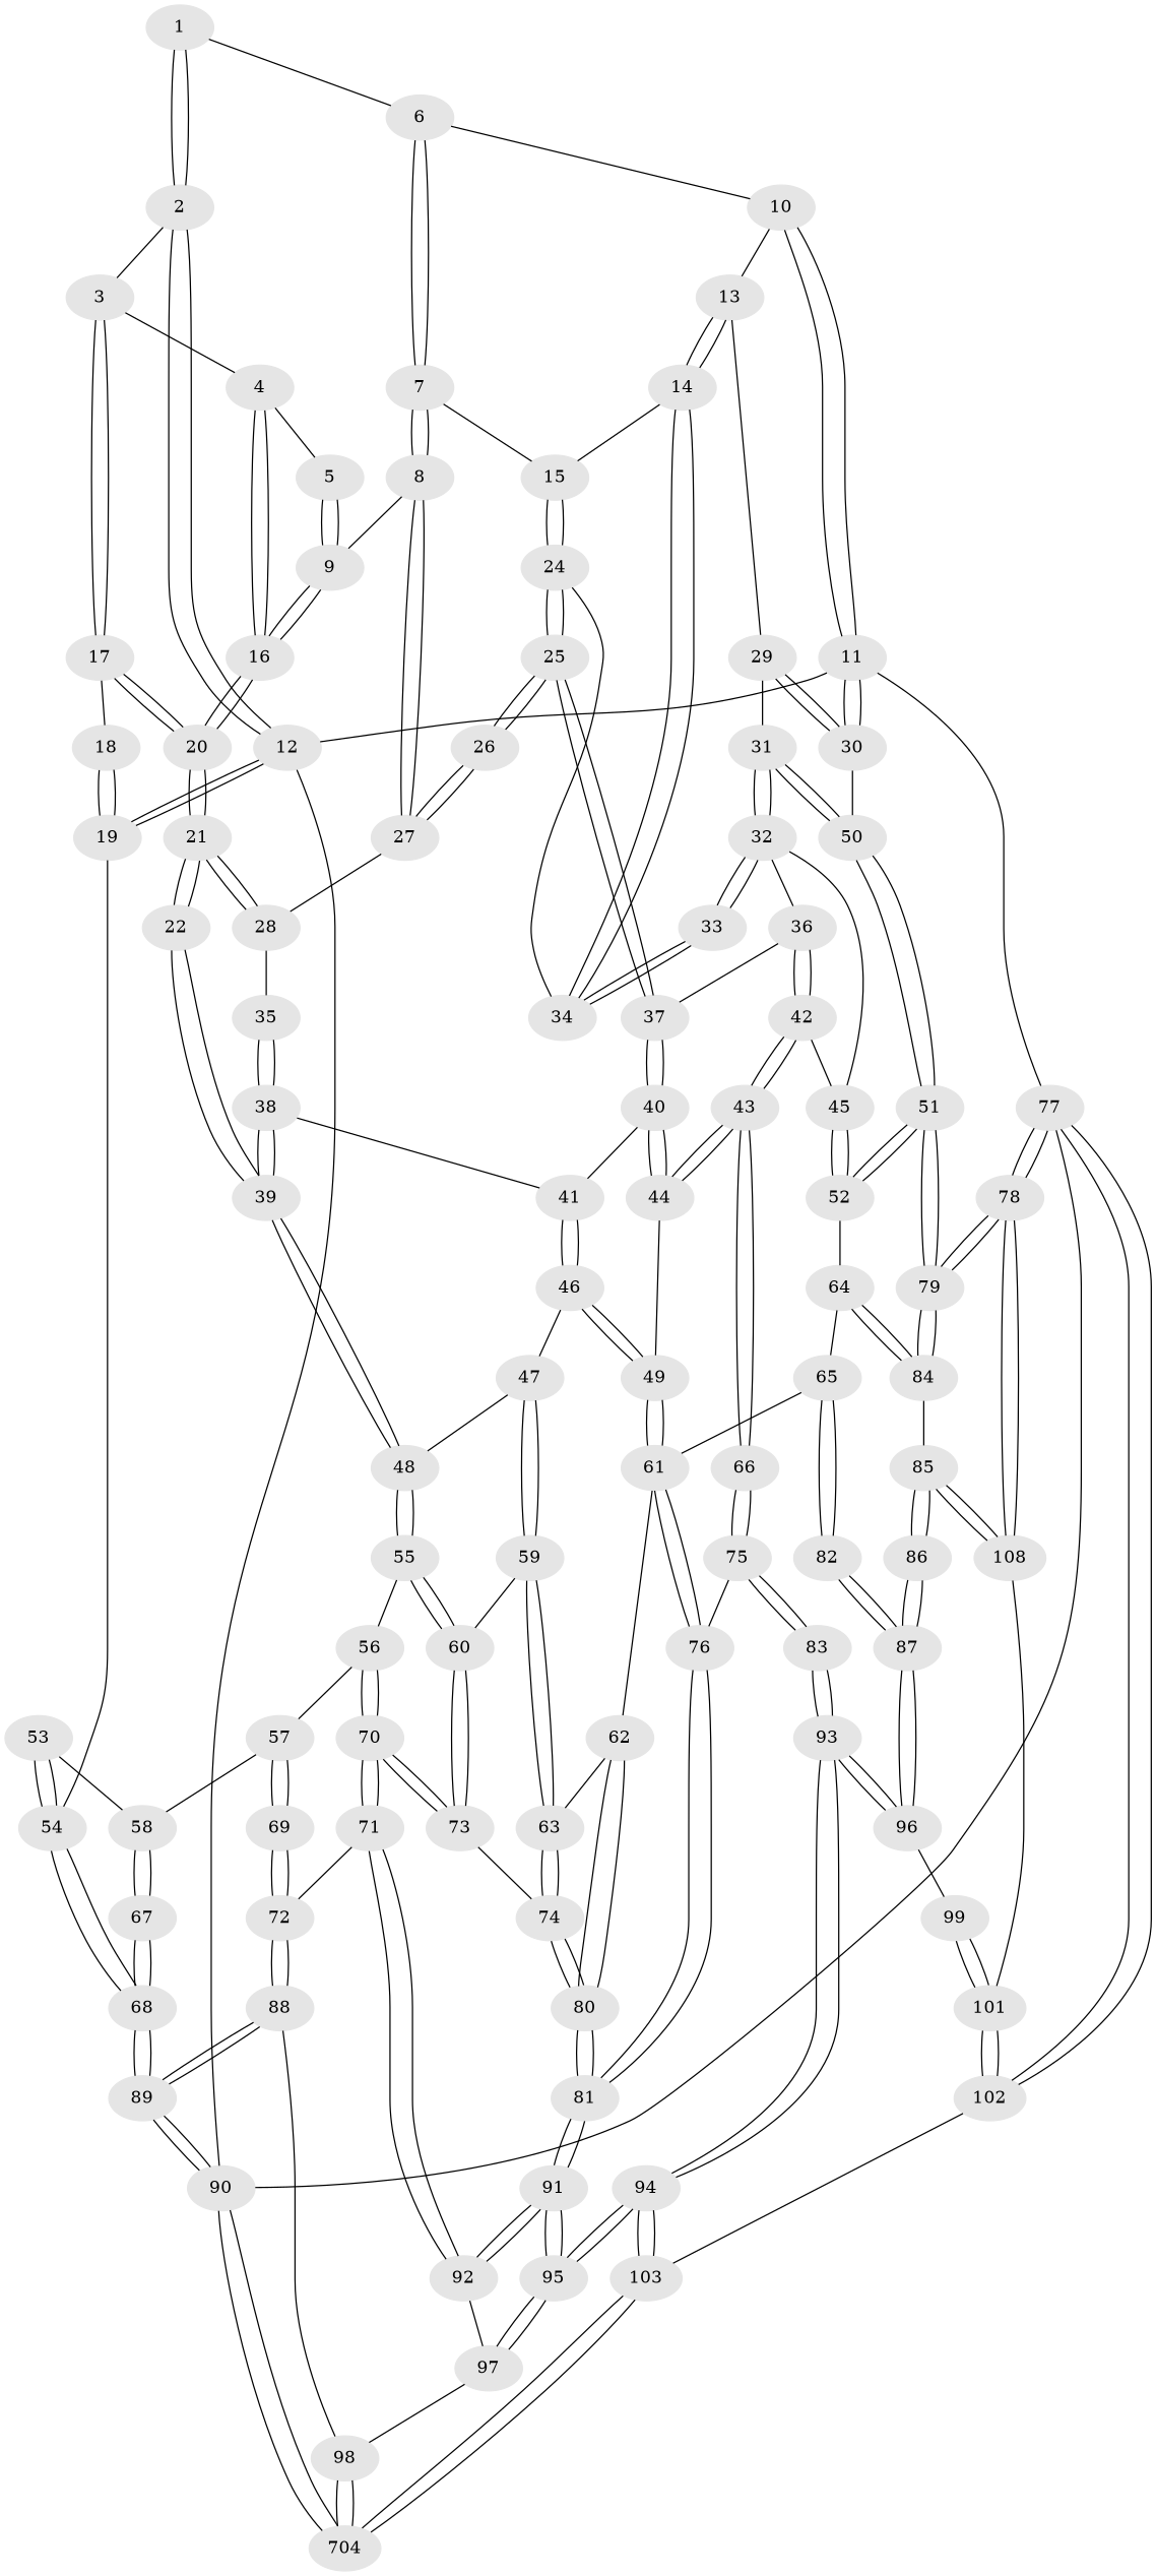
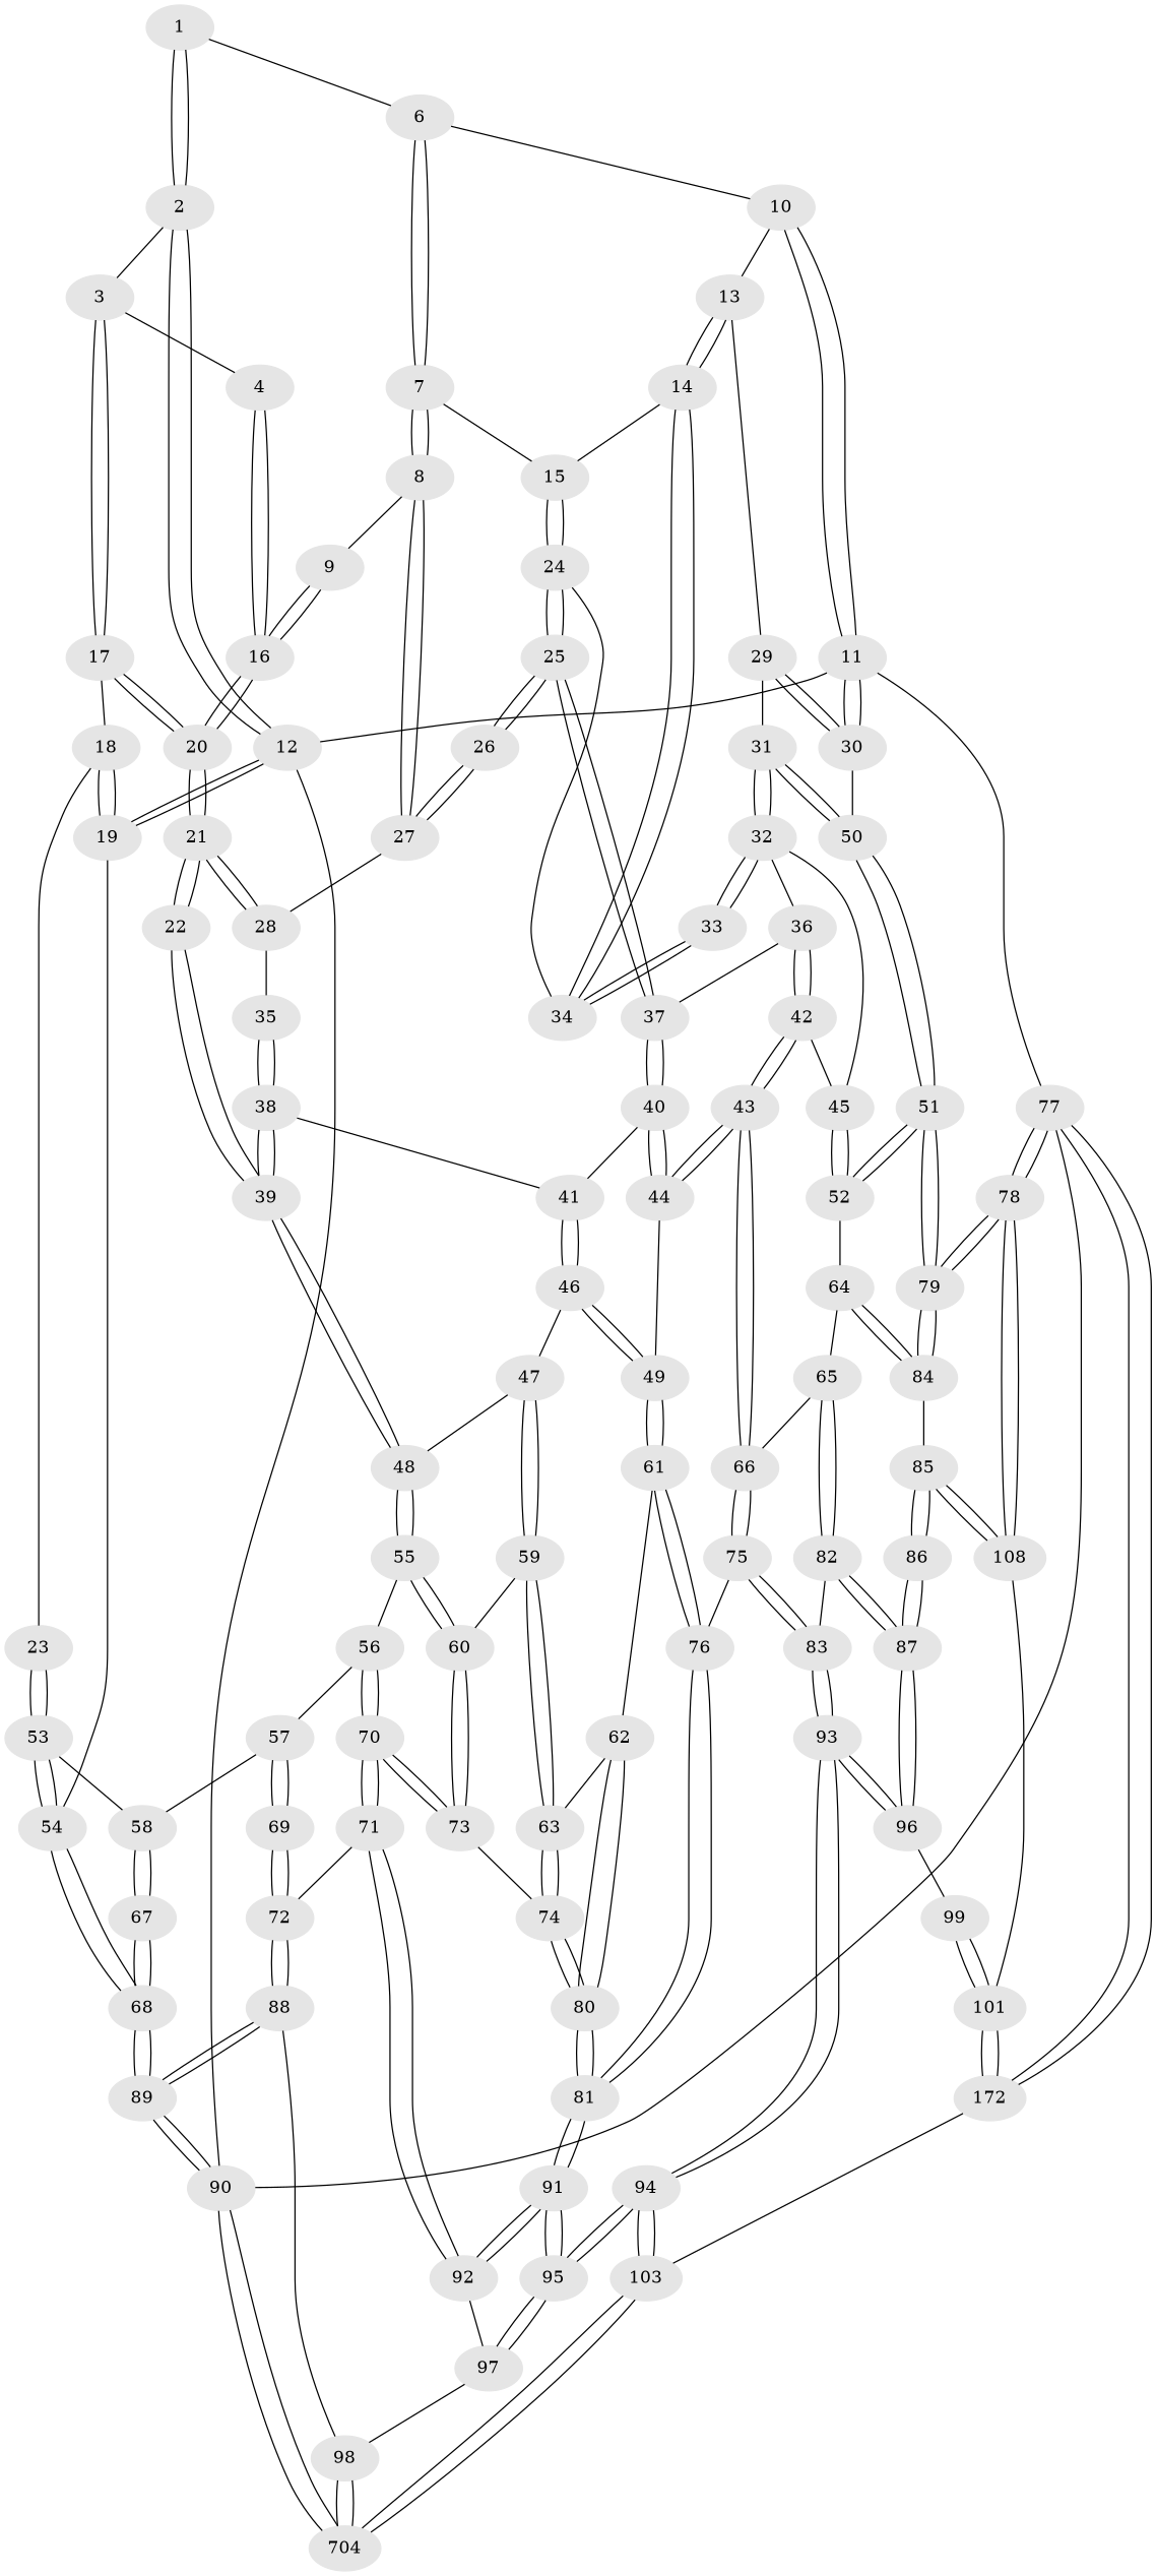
  graph {
    node [color=gray90 style=filled]
    1
    2
    6
    3
    12
    7
    10
    4
    17
    19
    90
-   5
    16
    20
    18
    9
    8
    15
    11
    13
    27
    24
    28
    30
    77
    14
    29
    50
    78
-   102
+   102 [label=172]
    54
    n32 [label=704]
    34
    31
    25
    21
+   23
    53
    68
    22
    39
    35
    48
    58
    26
    37
    40
    38
    32
    51
    33
    45
    36
    52
    42
    41
    43
    44
    46
    55
    49
    47
    66
    75
    61
    64
    59
    60
    63
    56
    62
    76
    79
    84
    65
    67
    89
    57
    70
    73
    69
    71
    72
    74
    80
    81
    82
    85
    83
    87
    88
    92
    97
    98
    93
    91
    n97 [label=108]
    103
    101
    95
    96
    94
    86
    99
    1 -- 2
    1 -- 2
    1 -- 6
    2 -- 3
    2 -- 12
    2 -- 12
    6 -- 7
    6 -- 7
    6 -- 10
    3 -- 4
    3 -- 17
    3 -- 17
    12 -- 19
    12 -- 19
    12 -- 90
    7 -- 8
    7 -- 8
    7 -- 15
    10 -- 11
    10 -- 11
    10 -- 13
-   4 -- 5
    4 -- 16
    4 -- 16
    17 -- 20
    17 -- 20
    17 -- 18
    19 -- 54
    90 -- n32
    90 -- n32
-   5 -- 9
-   5 -- 9
    16 -- 20
    16 -- 20
    20 -- 21
    20 -- 21
    18 -- 19
    18 -- 19
+   18 -- 23
    9 -- 16
    9 -- 16
    8 -- 9
    8 -- 27
    8 -- 27
    15 -- 24
    15 -- 24
    11 -- 12
    11 -- 30
    11 -- 30
    11 -- 77
    13 -- 14
    13 -- 14
    13 -- 29
    27 -- 28
    24 -- 34
    24 -- 25
    24 -- 25
    28 -- 35
    30 -- 50
    77 -- 90
    77 -- 78
    77 -- 78
    77 -- 102
    77 -- 102
    14 -- 15
    14 -- 34
    14 -- 34
    29 -- 30
    29 -- 30
    29 -- 31
    50 -- 51
    50 -- 51
    78 -- 79
    78 -- 79
    78 -- n97
    78 -- n97
    102 -- 103
    54 -- 68
    54 -- 68
    31 -- 50
    31 -- 50
    31 -- 32
    31 -- 32
    25 -- 26
    25 -- 26
    25 -- 37
    25 -- 37
    21 -- 28
    21 -- 28
    21 -- 22
    21 -- 22
+   23 -- 53
+   23 -- 53
    53 -- 54
    53 -- 54
    53 -- 58
    68 -- 89
    68 -- 89
    22 -- 39
    22 -- 39
    39 -- 48
    39 -- 48
    35 -- 38
    35 -- 38
    48 -- 55
    48 -- 55
    58 -- 67
    58 -- 67
    26 -- 27
    26 -- 27
    37 -- 40
    37 -- 40
    40 -- 41
    40 -- 44
    40 -- 44
    38 -- 39
    38 -- 39
    38 -- 41
    32 -- 33
    32 -- 33
    32 -- 45
    32 -- 36
    51 -- 52
    51 -- 52
    51 -- 79
    51 -- 79
    33 -- 34
    33 -- 34
    45 -- 52
    45 -- 52
    36 -- 37
    36 -- 42
    36 -- 42
    52 -- 64
    42 -- 45
    42 -- 43
    42 -- 43
    41 -- 46
    41 -- 46
    43 -- 44
    43 -- 44
    43 -- 66
    43 -- 66
    44 -- 49
    46 -- 49
    46 -- 49
    46 -- 47
    55 -- 60
    55 -- 60
    55 -- 56
    49 -- 61
    49 -- 61
    47 -- 48
    47 -- 59
    47 -- 59
    66 -- 75
    66 -- 75
    75 -- 76
    75 -- 83
    75 -- 83
    61 -- 62
    61 -- 76
    61 -- 76
    64 -- 84
    64 -- 84
    64 -- 65
    59 -- 60
    59 -- 63
    59 -- 63
    60 -- 73
    60 -- 73
    63 -- 74
    63 -- 74
    56 -- 57
    56 -- 70
    56 -- 70
    62 -- 63
    62 -- 80
    62 -- 80
    76 -- 81
    76 -- 81
    79 -- 84
    79 -- 84
    84 -- 85
-   65 -- 61
+   65 -- 66
    65 -- 82
    65 -- 82
    67 -- 68
    67 -- 68
    89 -- 90
    89 -- 90
    57 -- 58
    57 -- 69
    57 -- 69
    70 -- 73
    70 -- 73
    70 -- 71
    70 -- 71
    73 -- 74
    69 -- 72
    69 -- 72
    71 -- 72
    71 -- 92
    71 -- 92
    72 -- 88
    72 -- 88
    74 -- 80
    74 -- 80
    80 -- 81
    80 -- 81
    81 -- 91
    81 -- 91
+   82 -- 83
    82 -- 87
    82 -- 87
    85 -- n97
    85 -- n97
    85 -- 86
    85 -- 86
    83 -- 93
    83 -- 93
    87 -- 96
    87 -- 96
    88 -- 89
    88 -- 89
    88 -- 98
    92 -- 97
    97 -- 98
    98 -- n32
    98 -- n32
    93 -- 96
    93 -- 96
    93 -- 94
    93 -- 94
    91 -- 92
    91 -- 92
    91 -- 95
    91 -- 95
    n97 -- 101
    103 -- n32
    103 -- n32
    101 -- 102
    101 -- 102
    95 -- 97
    95 -- 97
    96 -- 99
    94 -- 103
    94 -- 103
    94 -- 95
    94 -- 95
    86 -- 87
    86 -- 87
    99 -- 101
    99 -- 101
  }
